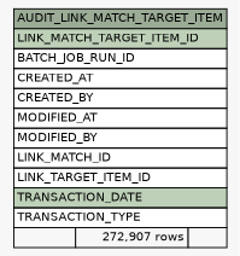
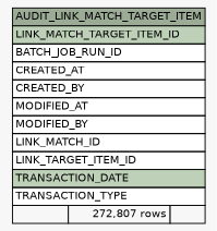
  digraph {
    bgcolor="#f7f7f7"
    fontname=Helvetica
    fontsize=11
    nodesep=0.18
    rankdir=TB
    ranksep=0.46
-   n1 [fontname=Helvetica fontsize=11 label=<     <TABLE BORDER="0" CELLBORDER="1" CELLSPACING="0" BGCOLOR="#ffffff">       <TR><TD COLSPAN="3" BGCOLOR="#9bab96" ALIGN="CENTER">AUDIT_LINK_MATCH_TARGET_ITEM</TD></TR>       <TR><TD PORT="LINK_MATCH_TARGET_ITEM_ID" COLSPAN="3" BGCOLOR="#bed1b8" ALIGN="LEFT">LINK_MATCH_TARGET_ITEM_ID</TD></TR>       <TR><TD PORT="BATCH_JOB_RUN_ID" COLSPAN="3" ALIGN="LEFT">BATCH_JOB_RUN_ID</TD></TR>       <TR><TD PORT="CREATED_AT" COLSPAN="3" ALIGN="LEFT">CREATED_AT</TD></TR>       <TR><TD PORT="CREATED_BY" COLSPAN="3" ALIGN="LEFT">CREATED_BY</TD></TR>       <TR><TD PORT="MODIFIED_AT" COLSPAN="3" ALIGN="LEFT">MODIFIED_AT</TD></TR>       <TR><TD PORT="MODIFIED_BY" COLSPAN="3" ALIGN="LEFT">MODIFIED_BY</TD></TR>       <TR><TD PORT="LINK_MATCH_ID" COLSPAN="3" ALIGN="LEFT">LINK_MATCH_ID</TD></TR>       <TR><TD PORT="LINK_TARGET_ITEM_ID" COLSPAN="3" ALIGN="LEFT">LINK_TARGET_ITEM_ID</TD></TR>       <TR><TD PORT="TRANSACTION_DATE" COLSPAN="3" BGCOLOR="#bed1b8" ALIGN="LEFT">TRANSACTION_DATE</TD></TR>       <TR><TD PORT="TRANSACTION_TYPE" COLSPAN="3" ALIGN="LEFT">TRANSACTION_TYPE</TD></TR>       <TR><TD ALIGN="LEFT" BGCOLOR="#f7f7f7">  </TD><TD ALIGN="RIGHT" BGCOLOR="#f7f7f7">272,907 rows</TD><TD ALIGN="RIGHT" BGCOLOR="#f7f7f7">  </TD></TR>     </TABLE>> shape=plaintext]
+   n1 [fontname=Helvetica fontsize=11 label=<     <TABLE BORDER="0" CELLBORDER="1" CELLSPACING="0" BGCOLOR="#ffffff">       <TR><TD COLSPAN="3" BGCOLOR="#9bab96" ALIGN="CENTER">AUDIT_LINK_MATCH_TARGET_ITEM</TD></TR>       <TR><TD PORT="LINK_MATCH_TARGET_ITEM_ID" COLSPAN="3" BGCOLOR="#bed1b8" ALIGN="LEFT">LINK_MATCH_TARGET_ITEM_ID</TD></TR>       <TR><TD PORT="BATCH_JOB_RUN_ID" COLSPAN="3" ALIGN="LEFT">BATCH_JOB_RUN_ID</TD></TR>       <TR><TD PORT="CREATED_AT" COLSPAN="3" ALIGN="LEFT">CREATED_AT</TD></TR>       <TR><TD PORT="CREATED_BY" COLSPAN="3" ALIGN="LEFT">CREATED_BY</TD></TR>       <TR><TD PORT="MODIFIED_AT" COLSPAN="3" ALIGN="LEFT">MODIFIED_AT</TD></TR>       <TR><TD PORT="MODIFIED_BY" COLSPAN="3" ALIGN="LEFT">MODIFIED_BY</TD></TR>       <TR><TD PORT="LINK_MATCH_ID" COLSPAN="3" ALIGN="LEFT">LINK_MATCH_ID</TD></TR>       <TR><TD PORT="LINK_TARGET_ITEM_ID" COLSPAN="3" ALIGN="LEFT">LINK_TARGET_ITEM_ID</TD></TR>       <TR><TD PORT="TRANSACTION_DATE" COLSPAN="3" BGCOLOR="#bed1b8" ALIGN="LEFT">TRANSACTION_DATE</TD></TR>       <TR><TD PORT="TRANSACTION_TYPE" COLSPAN="3" ALIGN="LEFT">TRANSACTION_TYPE</TD></TR>       <TR><TD ALIGN="LEFT" BGCOLOR="#f7f7f7">  </TD><TD ALIGN="RIGHT" BGCOLOR="#f7f7f7">272,807 rows</TD><TD ALIGN="RIGHT" BGCOLOR="#f7f7f7">  </TD></TR>     </TABLE>> shape=plaintext]
  }
